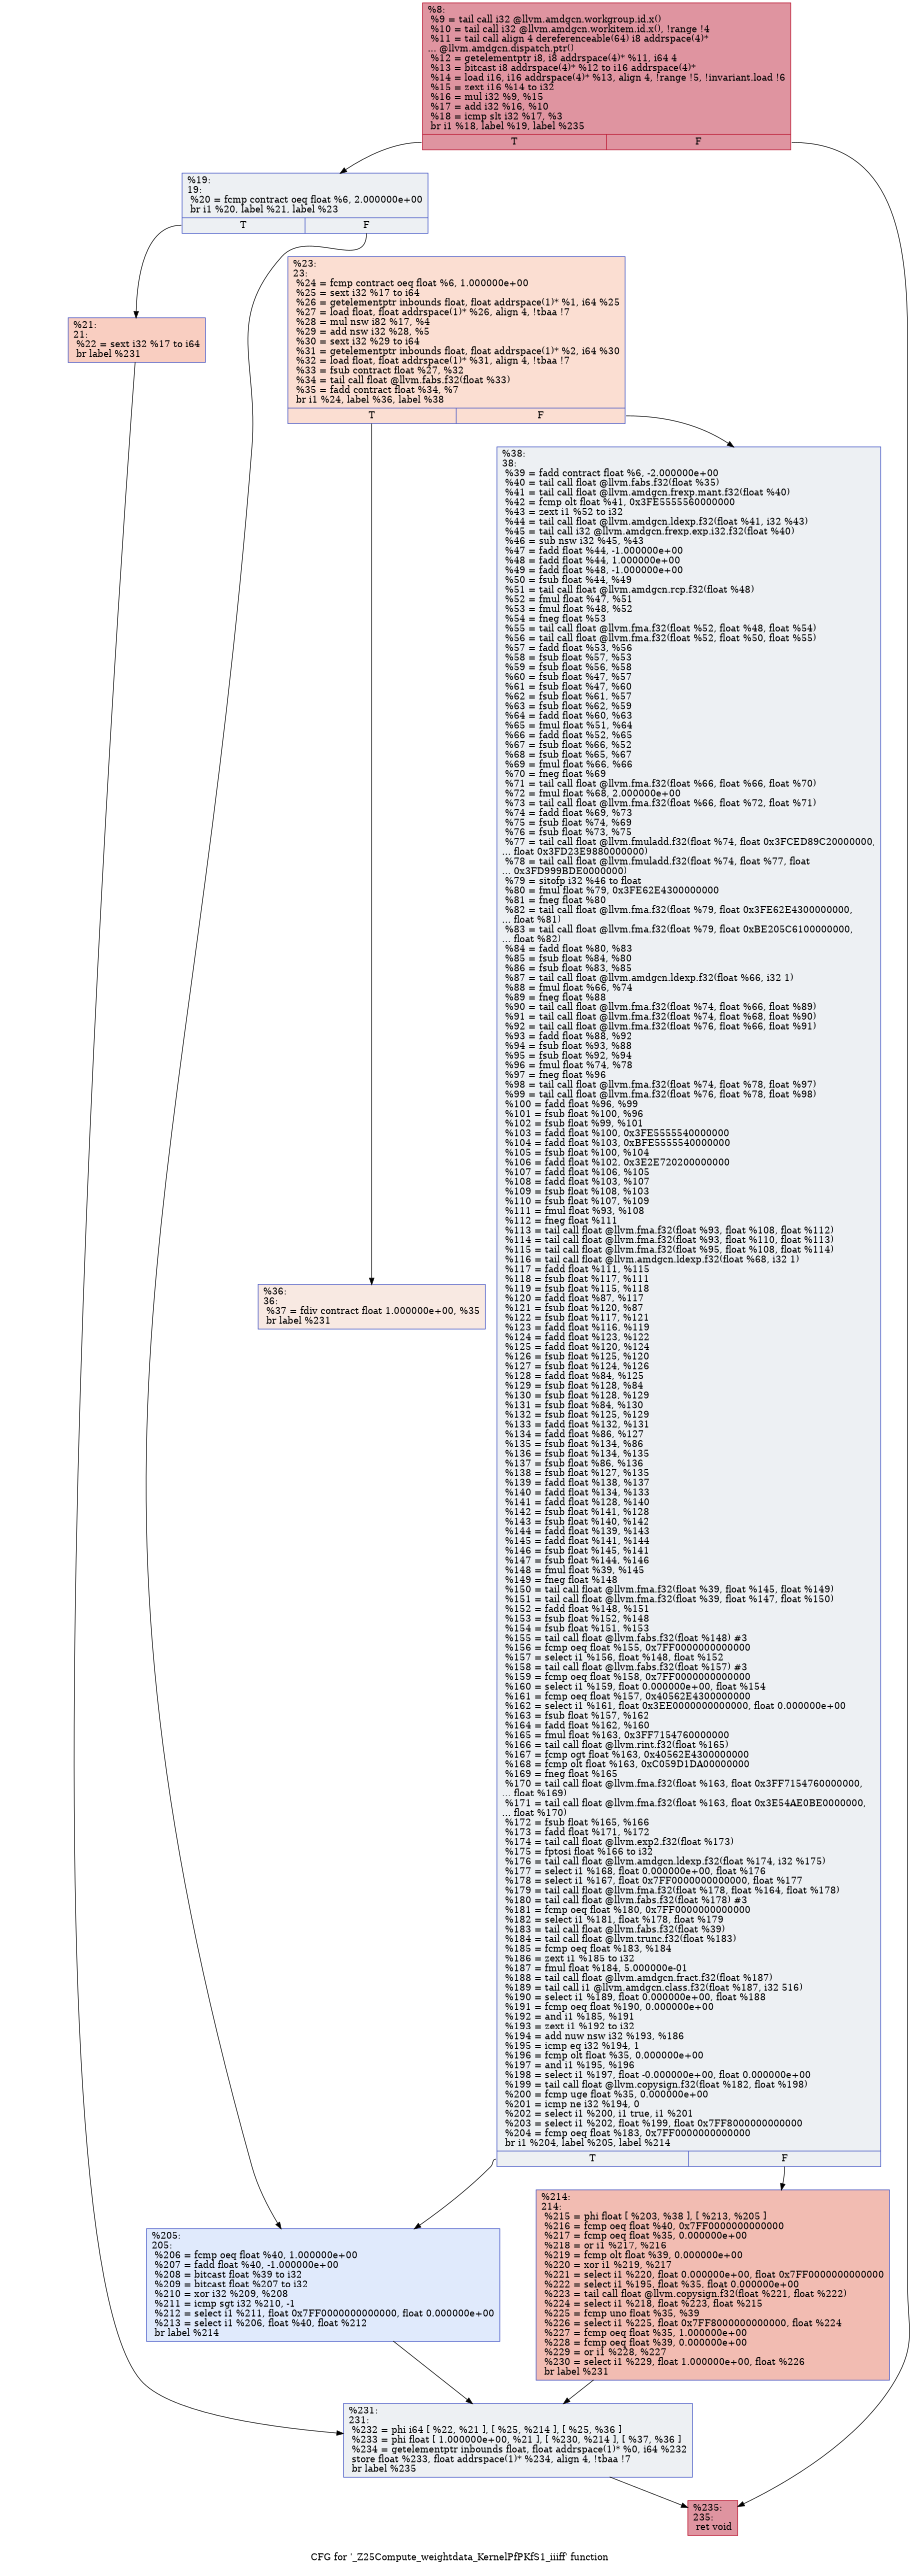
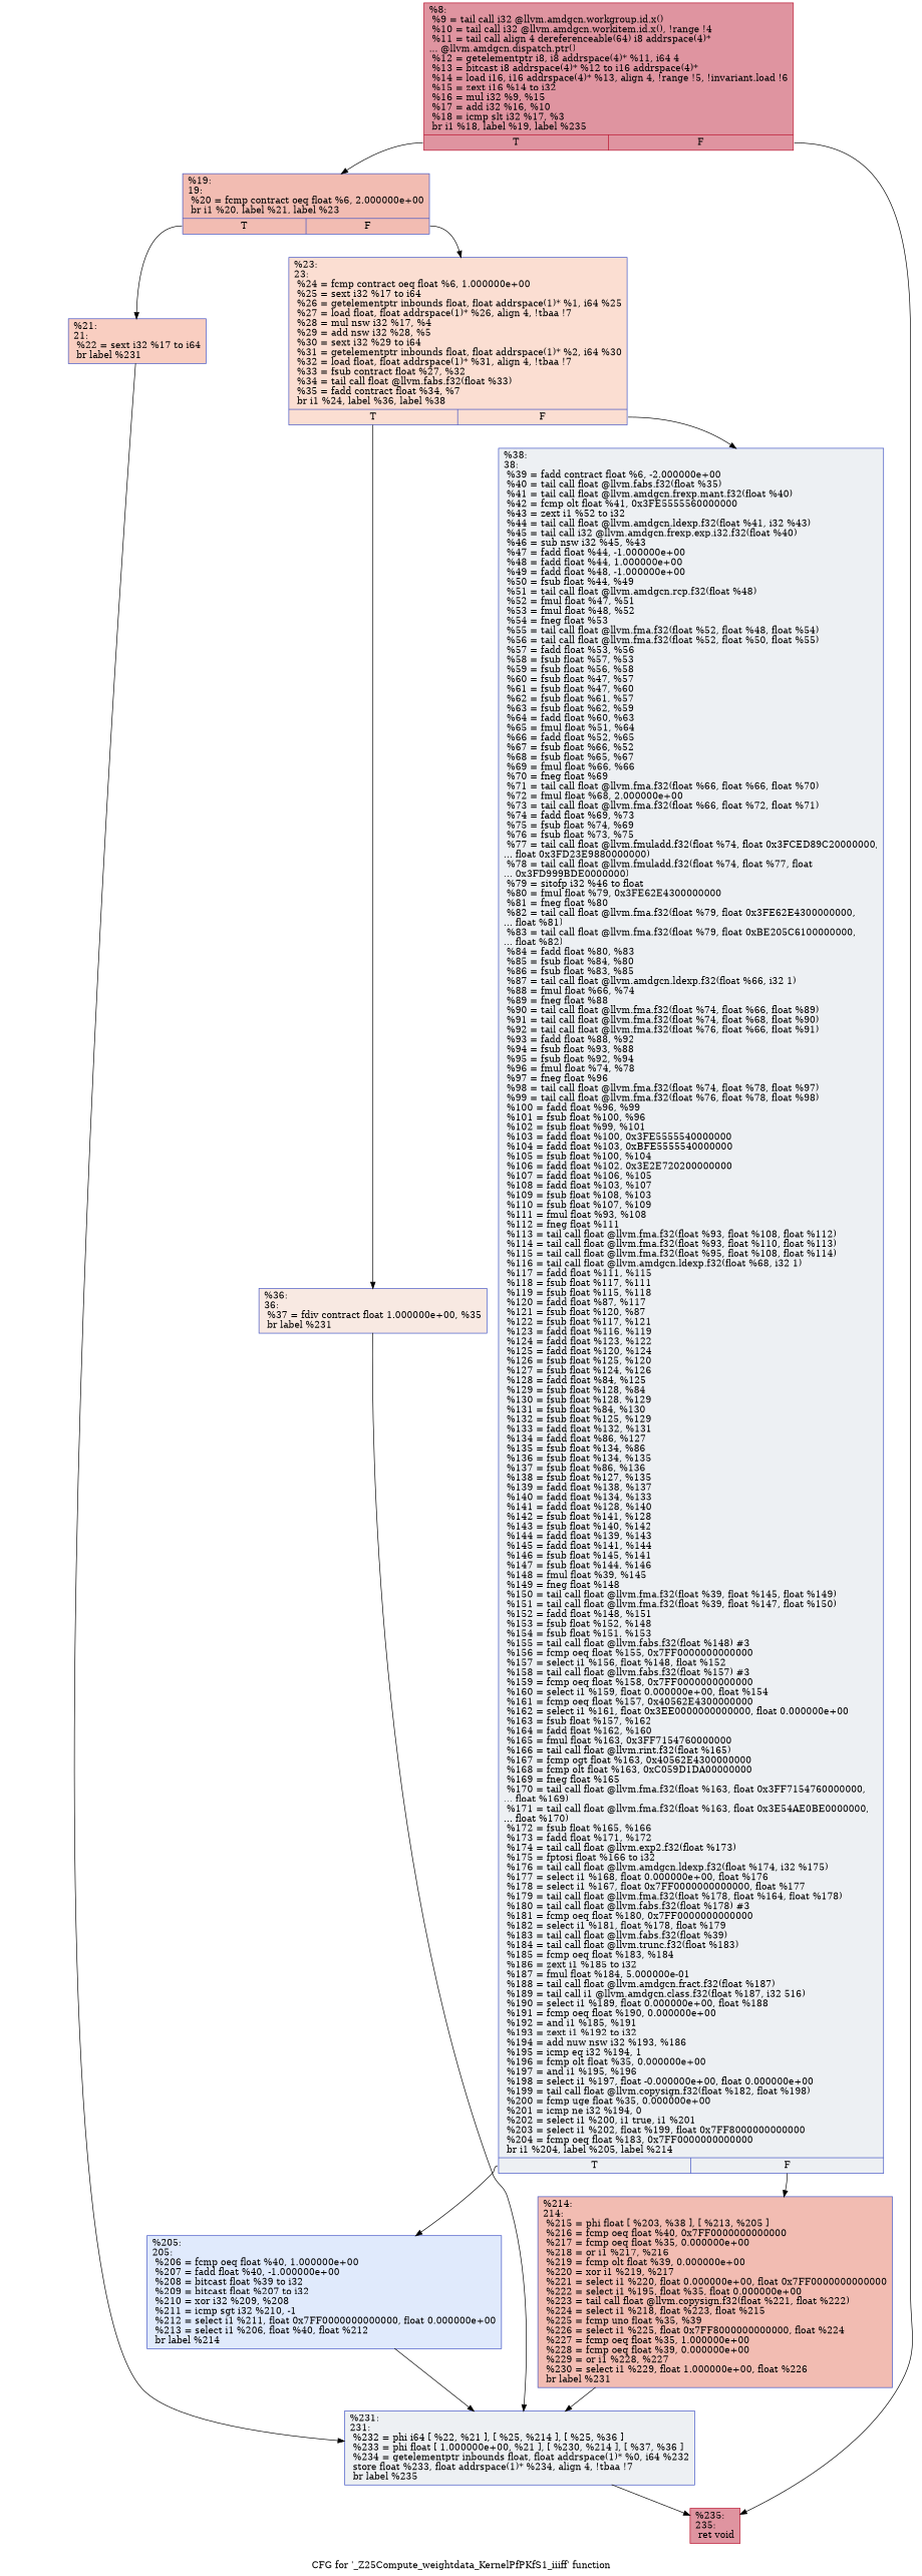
  digraph {
    label="CFG for '_Z25Compute_weightdata_KernelPfPKfS1_iiiff' function"
    node [color="#3d50c3ff" fillcolor="#b70d2870" shape=record style=filled]
    n1 [color="#b70d28ff" label="{%8:\l  %9 = tail call i32 @llvm.amdgcn.workgroup.id.x()\l  %10 = tail call i32 @llvm.amdgcn.workitem.id.x(), !range !4\l  %11 = tail call align 4 dereferenceable(64) i8 addrspace(4)*\l... @llvm.amdgcn.dispatch.ptr()\l  %12 = getelementptr i8, i8 addrspace(4)* %11, i64 4\l  %13 = bitcast i8 addrspace(4)* %12 to i16 addrspace(4)*\l  %14 = load i16, i16 addrspace(4)* %13, align 4, !range !5, !invariant.load !6\l  %15 = zext i16 %14 to i32\l  %16 = mul i32 %9, %15\l  %17 = add i32 %16, %10\l  %18 = icmp slt i32 %17, %3\l  br i1 %18, label %19, label %235\l|{<s0>T|<s1>F}}"]
-   n2 [fillcolor="#d6dce470" label="{%19:\l19:                                               \l  %20 = fcmp contract oeq float %6, 2.000000e+00\l  br i1 %20, label %21, label %23\l|{<s0>T|<s1>F}}"]
+   n2 [fillcolor="#e1675170" label="{%19:\l19:                                               \l  %20 = fcmp contract oeq float %6, 2.000000e+00\l  br i1 %20, label %21, label %23\l|{<s0>T|<s1>F}}"]
    n3 [color="#b70d28ff" label="{%235:\l235:                                              \l  ret void\l}"]
    n4 [fillcolor="#f2907270" label="{%21:\l21:                                               \l  %22 = sext i32 %17 to i64\l  br label %231\l}"]
-   n5 [fillcolor="#f7b59970" label="{%23:\l23:                                               \l  %24 = fcmp contract oeq float %6, 1.000000e+00\l  %25 = sext i32 %17 to i64\l  %26 = getelementptr inbounds float, float addrspace(1)* %1, i64 %25\l  %27 = load float, float addrspace(1)* %26, align 4, !tbaa !7\l  %28 = mul nsw i82 %17, %4\l  %29 = add nsw i32 %28, %5\l  %30 = sext i32 %29 to i64\l  %31 = getelementptr inbounds float, float addrspace(1)* %2, i64 %30\l  %32 = load float, float addrspace(1)* %31, align 4, !tbaa !7\l  %33 = fsub contract float %27, %32\l  %34 = tail call float @llvm.fabs.f32(float %33)\l  %35 = fadd contract float %34, %7\l  br i1 %24, label %36, label %38\l|{<s0>T|<s1>F}}"]
+   n5 [fillcolor="#f7b59970" label="{%23:\l23:                                               \l  %24 = fcmp contract oeq float %6, 1.000000e+00\l  %25 = sext i32 %17 to i64\l  %26 = getelementptr inbounds float, float addrspace(1)* %1, i64 %25\l  %27 = load float, float addrspace(1)* %26, align 4, !tbaa !7\l  %28 = mul nsw i32 %17, %4\l  %29 = add nsw i32 %28, %5\l  %30 = sext i32 %29 to i64\l  %31 = getelementptr inbounds float, float addrspace(1)* %2, i64 %30\l  %32 = load float, float addrspace(1)* %31, align 4, !tbaa !7\l  %33 = fsub contract float %27, %32\l  %34 = tail call float @llvm.fabs.f32(float %33)\l  %35 = fadd contract float %34, %7\l  br i1 %24, label %36, label %38\l|{<s0>T|<s1>F}}"]
    n6 [fillcolor="#d6dce470" label="{%231:\l231:                                              \l  %232 = phi i64 [ %22, %21 ], [ %25, %214 ], [ %25, %36 ]\l  %233 = phi float [ 1.000000e+00, %21 ], [ %230, %214 ], [ %37, %36 ]\l  %234 = getelementptr inbounds float, float addrspace(1)* %0, i64 %232\l  store float %233, float addrspace(1)* %234, align 4, !tbaa !7\l  br label %235\l}"]
    n7 [fillcolor="#efcebd70" label="{%36:\l36:                                               \l  %37 = fdiv contract float 1.000000e+00, %35\l  br label %231\l}"]
    n8 [fillcolor="#d6dce470" label="{%38:\l38:                                               \l  %39 = fadd contract float %6, -2.000000e+00\l  %40 = tail call float @llvm.fabs.f32(float %35)\l  %41 = tail call float @llvm.amdgcn.frexp.mant.f32(float %40)\l  %42 = fcmp olt float %41, 0x3FE5555560000000\l  %43 = zext i1 %52 to i32\l  %44 = tail call float @llvm.amdgcn.ldexp.f32(float %41, i32 %43)\l  %45 = tail call i32 @llvm.amdgcn.frexp.exp.i32.f32(float %40)\l  %46 = sub nsw i32 %45, %43\l  %47 = fadd float %44, -1.000000e+00\l  %48 = fadd float %44, 1.000000e+00\l  %49 = fadd float %48, -1.000000e+00\l  %50 = fsub float %44, %49\l  %51 = tail call float @llvm.amdgcn.rcp.f32(float %48)\l  %52 = fmul float %47, %51\l  %53 = fmul float %48, %52\l  %54 = fneg float %53\l  %55 = tail call float @llvm.fma.f32(float %52, float %48, float %54)\l  %56 = tail call float @llvm.fma.f32(float %52, float %50, float %55)\l  %57 = fadd float %53, %56\l  %58 = fsub float %57, %53\l  %59 = fsub float %56, %58\l  %60 = fsub float %47, %57\l  %61 = fsub float %47, %60\l  %62 = fsub float %61, %57\l  %63 = fsub float %62, %59\l  %64 = fadd float %60, %63\l  %65 = fmul float %51, %64\l  %66 = fadd float %52, %65\l  %67 = fsub float %66, %52\l  %68 = fsub float %65, %67\l  %69 = fmul float %66, %66\l  %70 = fneg float %69\l  %71 = tail call float @llvm.fma.f32(float %66, float %66, float %70)\l  %72 = fmul float %68, 2.000000e+00\l  %73 = tail call float @llvm.fma.f32(float %66, float %72, float %71)\l  %74 = fadd float %69, %73\l  %75 = fsub float %74, %69\l  %76 = fsub float %73, %75\l  %77 = tail call float @llvm.fmuladd.f32(float %74, float 0x3FCED89C20000000,\l... float 0x3FD23E9880000000)\l  %78 = tail call float @llvm.fmuladd.f32(float %74, float %77, float\l... 0x3FD999BDE0000000)\l  %79 = sitofp i32 %46 to float\l  %80 = fmul float %79, 0x3FE62E4300000000\l  %81 = fneg float %80\l  %82 = tail call float @llvm.fma.f32(float %79, float 0x3FE62E4300000000,\l... float %81)\l  %83 = tail call float @llvm.fma.f32(float %79, float 0xBE205C6100000000,\l... float %82)\l  %84 = fadd float %80, %83\l  %85 = fsub float %84, %80\l  %86 = fsub float %83, %85\l  %87 = tail call float @llvm.amdgcn.ldexp.f32(float %66, i32 1)\l  %88 = fmul float %66, %74\l  %89 = fneg float %88\l  %90 = tail call float @llvm.fma.f32(float %74, float %66, float %89)\l  %91 = tail call float @llvm.fma.f32(float %74, float %68, float %90)\l  %92 = tail call float @llvm.fma.f32(float %76, float %66, float %91)\l  %93 = fadd float %88, %92\l  %94 = fsub float %93, %88\l  %95 = fsub float %92, %94\l  %96 = fmul float %74, %78\l  %97 = fneg float %96\l  %98 = tail call float @llvm.fma.f32(float %74, float %78, float %97)\l  %99 = tail call float @llvm.fma.f32(float %76, float %78, float %98)\l  %100 = fadd float %96, %99\l  %101 = fsub float %100, %96\l  %102 = fsub float %99, %101\l  %103 = fadd float %100, 0x3FE5555540000000\l  %104 = fadd float %103, 0xBFE5555540000000\l  %105 = fsub float %100, %104\l  %106 = fadd float %102, 0x3E2E720200000000\l  %107 = fadd float %106, %105\l  %108 = fadd float %103, %107\l  %109 = fsub float %108, %103\l  %110 = fsub float %107, %109\l  %111 = fmul float %93, %108\l  %112 = fneg float %111\l  %113 = tail call float @llvm.fma.f32(float %93, float %108, float %112)\l  %114 = tail call float @llvm.fma.f32(float %93, float %110, float %113)\l  %115 = tail call float @llvm.fma.f32(float %95, float %108, float %114)\l  %116 = tail call float @llvm.amdgcn.ldexp.f32(float %68, i32 1)\l  %117 = fadd float %111, %115\l  %118 = fsub float %117, %111\l  %119 = fsub float %115, %118\l  %120 = fadd float %87, %117\l  %121 = fsub float %120, %87\l  %122 = fsub float %117, %121\l  %123 = fadd float %116, %119\l  %124 = fadd float %123, %122\l  %125 = fadd float %120, %124\l  %126 = fsub float %125, %120\l  %127 = fsub float %124, %126\l  %128 = fadd float %84, %125\l  %129 = fsub float %128, %84\l  %130 = fsub float %128, %129\l  %131 = fsub float %84, %130\l  %132 = fsub float %125, %129\l  %133 = fadd float %132, %131\l  %134 = fadd float %86, %127\l  %135 = fsub float %134, %86\l  %136 = fsub float %134, %135\l  %137 = fsub float %86, %136\l  %138 = fsub float %127, %135\l  %139 = fadd float %138, %137\l  %140 = fadd float %134, %133\l  %141 = fadd float %128, %140\l  %142 = fsub float %141, %128\l  %143 = fsub float %140, %142\l  %144 = fadd float %139, %143\l  %145 = fadd float %141, %144\l  %146 = fsub float %145, %141\l  %147 = fsub float %144, %146\l  %148 = fmul float %39, %145\l  %149 = fneg float %148\l  %150 = tail call float @llvm.fma.f32(float %39, float %145, float %149)\l  %151 = tail call float @llvm.fma.f32(float %39, float %147, float %150)\l  %152 = fadd float %148, %151\l  %153 = fsub float %152, %148\l  %154 = fsub float %151, %153\l  %155 = tail call float @llvm.fabs.f32(float %148) #3\l  %156 = fcmp oeq float %155, 0x7FF0000000000000\l  %157 = select i1 %156, float %148, float %152\l  %158 = tail call float @llvm.fabs.f32(float %157) #3\l  %159 = fcmp oeq float %158, 0x7FF0000000000000\l  %160 = select i1 %159, float 0.000000e+00, float %154\l  %161 = fcmp oeq float %157, 0x40562E4300000000\l  %162 = select i1 %161, float 0x3EE0000000000000, float 0.000000e+00\l  %163 = fsub float %157, %162\l  %164 = fadd float %162, %160\l  %165 = fmul float %163, 0x3FF7154760000000\l  %166 = tail call float @llvm.rint.f32(float %165)\l  %167 = fcmp ogt float %163, 0x40562E4300000000\l  %168 = fcmp olt float %163, 0xC059D1DA00000000\l  %169 = fneg float %165\l  %170 = tail call float @llvm.fma.f32(float %163, float 0x3FF7154760000000,\l... float %169)\l  %171 = tail call float @llvm.fma.f32(float %163, float 0x3E54AE0BE0000000,\l... float %170)\l  %172 = fsub float %165, %166\l  %173 = fadd float %171, %172\l  %174 = tail call float @llvm.exp2.f32(float %173)\l  %175 = fptosi float %166 to i32\l  %176 = tail call float @llvm.amdgcn.ldexp.f32(float %174, i32 %175)\l  %177 = select i1 %168, float 0.000000e+00, float %176\l  %178 = select i1 %167, float 0x7FF0000000000000, float %177\l  %179 = tail call float @llvm.fma.f32(float %178, float %164, float %178)\l  %180 = tail call float @llvm.fabs.f32(float %178) #3\l  %181 = fcmp oeq float %180, 0x7FF0000000000000\l  %182 = select i1 %181, float %178, float %179\l  %183 = tail call float @llvm.fabs.f32(float %39)\l  %184 = tail call float @llvm.trunc.f32(float %183)\l  %185 = fcmp oeq float %183, %184\l  %186 = zext i1 %185 to i32\l  %187 = fmul float %184, 5.000000e-01\l  %188 = tail call float @llvm.amdgcn.fract.f32(float %187)\l  %189 = tail call i1 @llvm.amdgcn.class.f32(float %187, i32 516)\l  %190 = select i1 %189, float 0.000000e+00, float %188\l  %191 = fcmp oeq float %190, 0.000000e+00\l  %192 = and i1 %185, %191\l  %193 = zext i1 %192 to i32\l  %194 = add nuw nsw i32 %193, %186\l  %195 = icmp eq i32 %194, 1\l  %196 = fcmp olt float %35, 0.000000e+00\l  %197 = and i1 %195, %196\l  %198 = select i1 %197, float -0.000000e+00, float 0.000000e+00\l  %199 = tail call float @llvm.copysign.f32(float %182, float %198)\l  %200 = fcmp uge float %35, 0.000000e+00\l  %201 = icmp ne i32 %194, 0\l  %202 = select i1 %200, i1 true, i1 %201\l  %203 = select i1 %202, float %199, float 0x7FF8000000000000\l  %204 = fcmp oeq float %183, 0x7FF0000000000000\l  br i1 %204, label %205, label %214\l|{<s0>T|<s1>F}}"]
    n9 [fillcolor="#b9d0f970" label="{%205:\l205:                                              \l  %206 = fcmp oeq float %40, 1.000000e+00\l  %207 = fadd float %40, -1.000000e+00\l  %208 = bitcast float %39 to i32\l  %209 = bitcast float %207 to i32\l  %210 = xor i32 %209, %208\l  %211 = icmp sgt i32 %210, -1\l  %212 = select i1 %211, float 0x7FF0000000000000, float 0.000000e+00\l  %213 = select i1 %206, float %40, float %212\l  br label %214\l}"]
    n10 [fillcolor="#e1675170" label="{%214:\l214:                                              \l  %215 = phi float [ %203, %38 ], [ %213, %205 ]\l  %216 = fcmp oeq float %40, 0x7FF0000000000000\l  %217 = fcmp oeq float %35, 0.000000e+00\l  %218 = or i1 %217, %216\l  %219 = fcmp olt float %39, 0.000000e+00\l  %220 = xor i1 %219, %217\l  %221 = select i1 %220, float 0.000000e+00, float 0x7FF0000000000000\l  %222 = select i1 %195, float %35, float 0.000000e+00\l  %223 = tail call float @llvm.copysign.f32(float %221, float %222)\l  %224 = select i1 %218, float %223, float %215\l  %225 = fcmp uno float %35, %39\l  %226 = select i1 %225, float 0x7FF8000000000000, float %224\l  %227 = fcmp oeq float %35, 1.000000e+00\l  %228 = fcmp oeq float %39, 0.000000e+00\l  %229 = or i1 %228, %227\l  %230 = select i1 %229, float 1.000000e+00, float %226\l  br label %231\l}"]
    n1 -> n2 [tailport=s0]
    n1 -> n3 [tailport=s1]
    n2 -> n4 [tailport=s0]
-   n2 -> n9 [tailport=s1]
+   n2 -> n5 [tailport=s1]
    n4 -> n6
    n5 -> n7 [tailport=s0]
    n5 -> n8 [tailport=s1]
    n6 -> n3
+   n7 -> n6
    n8 -> n9 [tailport=s0]
    n8 -> n10 [tailport=s1]
    n9 -> n6
    n10 -> n6
  }
